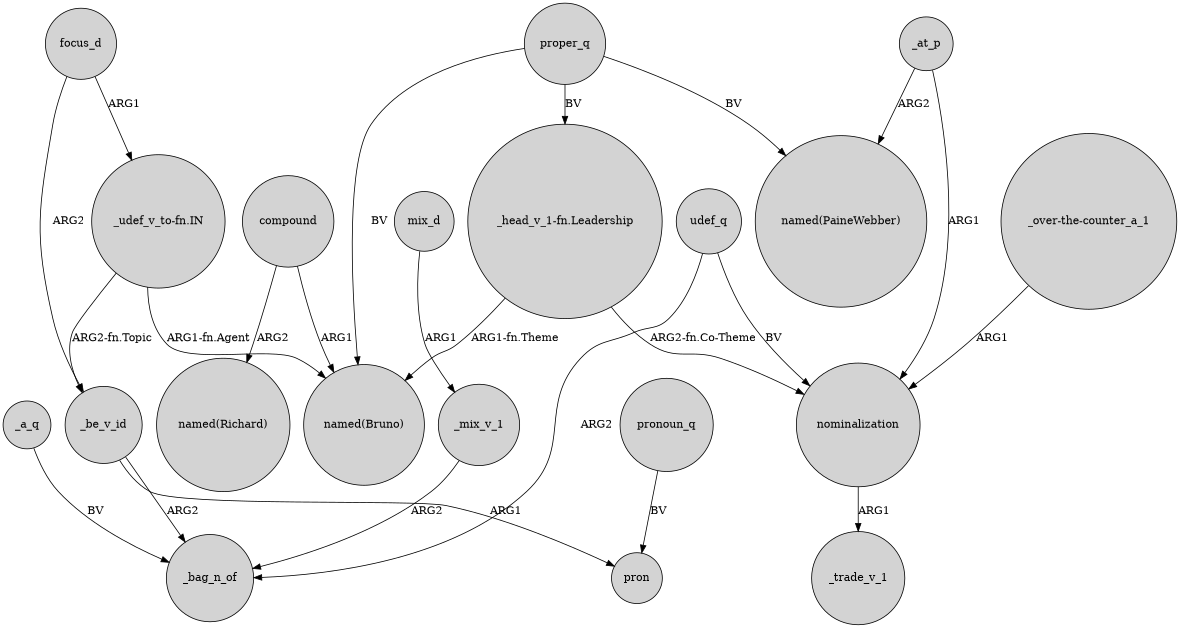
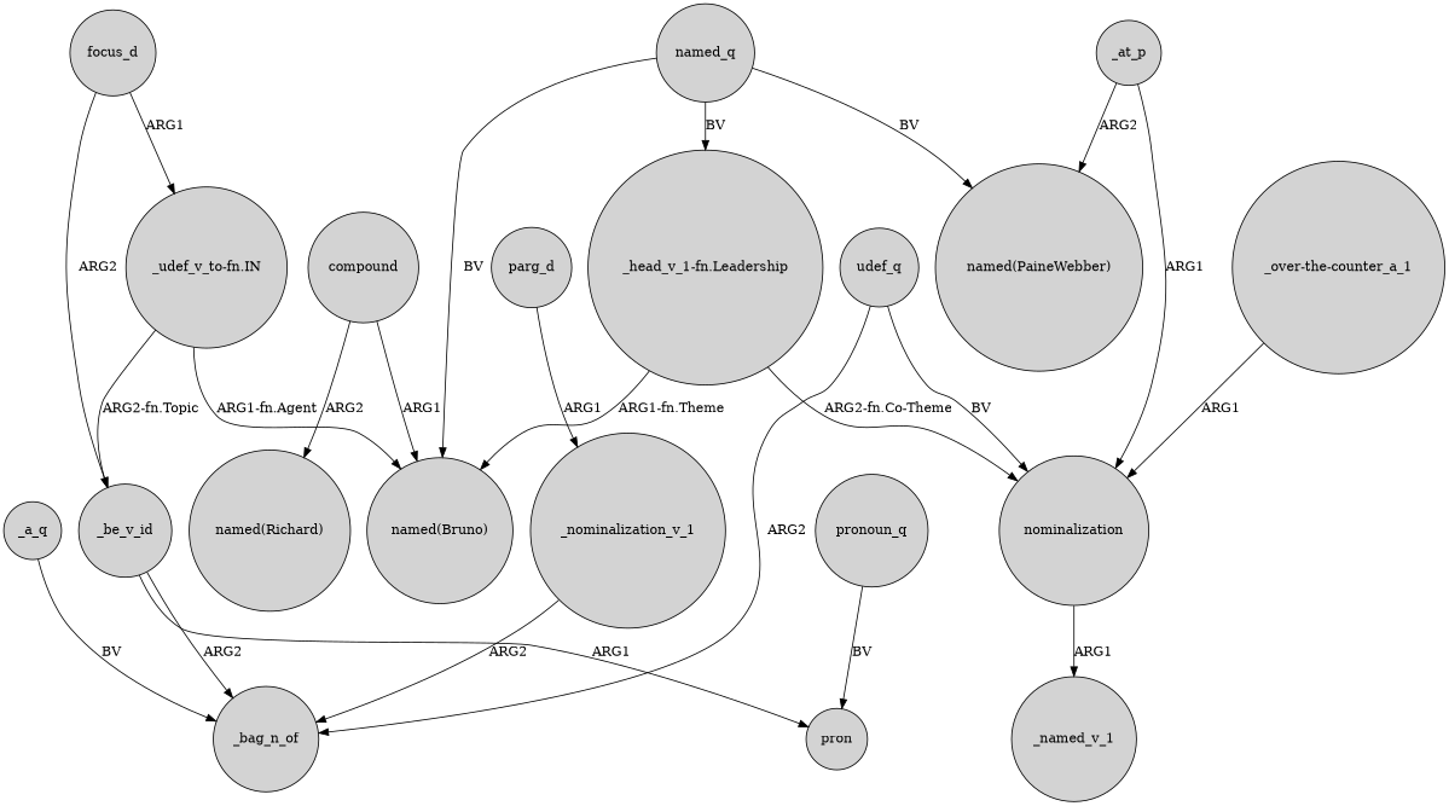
  digraph {
    node [shape=circle style=filled]
    focus_d
    _be_v_id
    n3 [label="_udef_v_to-fn.IN"]
    _bag_n_of
    pron
    "named(Bruno)"
    "_head_v_1-fn.Leadership"
    nominalization
-   _trade_v_1
+   _trade_v_1 [label=_named_v_1]
    compound
    "named(Richard)"
    _at_p
    "named(PaineWebber)"
    "_over-the-counter_a_1"
    pronoun_q
-   _mix_v_1
-   proper_q
-   parg_d [label=mix_d]
+   _mix_v_1 [label=_nominalization_v_1]
+   proper_q [label=named_q]
+   parg_d
    udef_q
    _a_q
    focus_d -> _be_v_id [label=ARG2]
    focus_d -> n3 [label=ARG1]
    _be_v_id -> _bag_n_of [label=ARG2]
    _be_v_id -> pron [label=ARG1]
    n3 -> _be_v_id [label="ARG2-fn.Topic"]
    n3 -> "named(Bruno)" [label="ARG1-fn.Agent"]
    "_head_v_1-fn.Leadership" -> "named(Bruno)" [label="ARG1-fn.Theme"]
    "_head_v_1-fn.Leadership" -> nominalization [label="ARG2-fn.Co-Theme"]
    nominalization -> _trade_v_1 [label=ARG1]
    compound -> "named(Bruno)" [label=ARG1]
    compound -> "named(Richard)" [label=ARG2]
    _at_p -> nominalization [label=ARG1]
    _at_p -> "named(PaineWebber)" [label=ARG2]
    "_over-the-counter_a_1" -> nominalization [label=ARG1]
    pronoun_q -> pron [label=BV]
    _mix_v_1 -> _bag_n_of [label=ARG2]
    proper_q -> "named(Bruno)" [label=BV]
    proper_q -> "_head_v_1-fn.Leadership" [label=BV]
    proper_q -> "named(PaineWebber)" [label=BV]
    parg_d -> _mix_v_1 [label=ARG1]
    udef_q -> _bag_n_of [label=ARG2]
    udef_q -> nominalization [label=BV]
    _a_q -> _bag_n_of [label=BV]
  }
